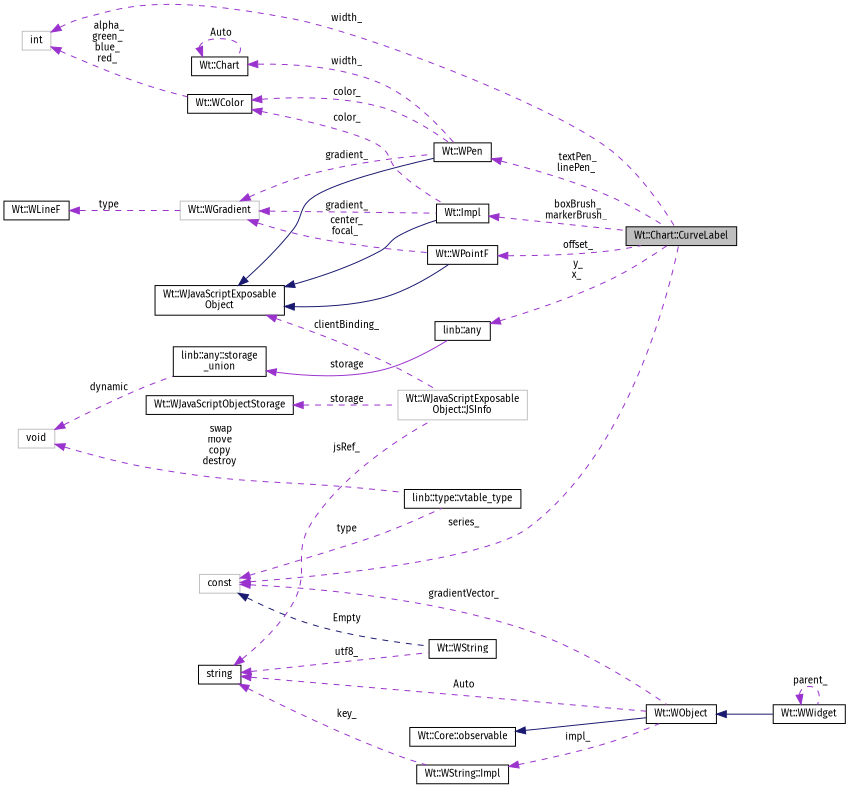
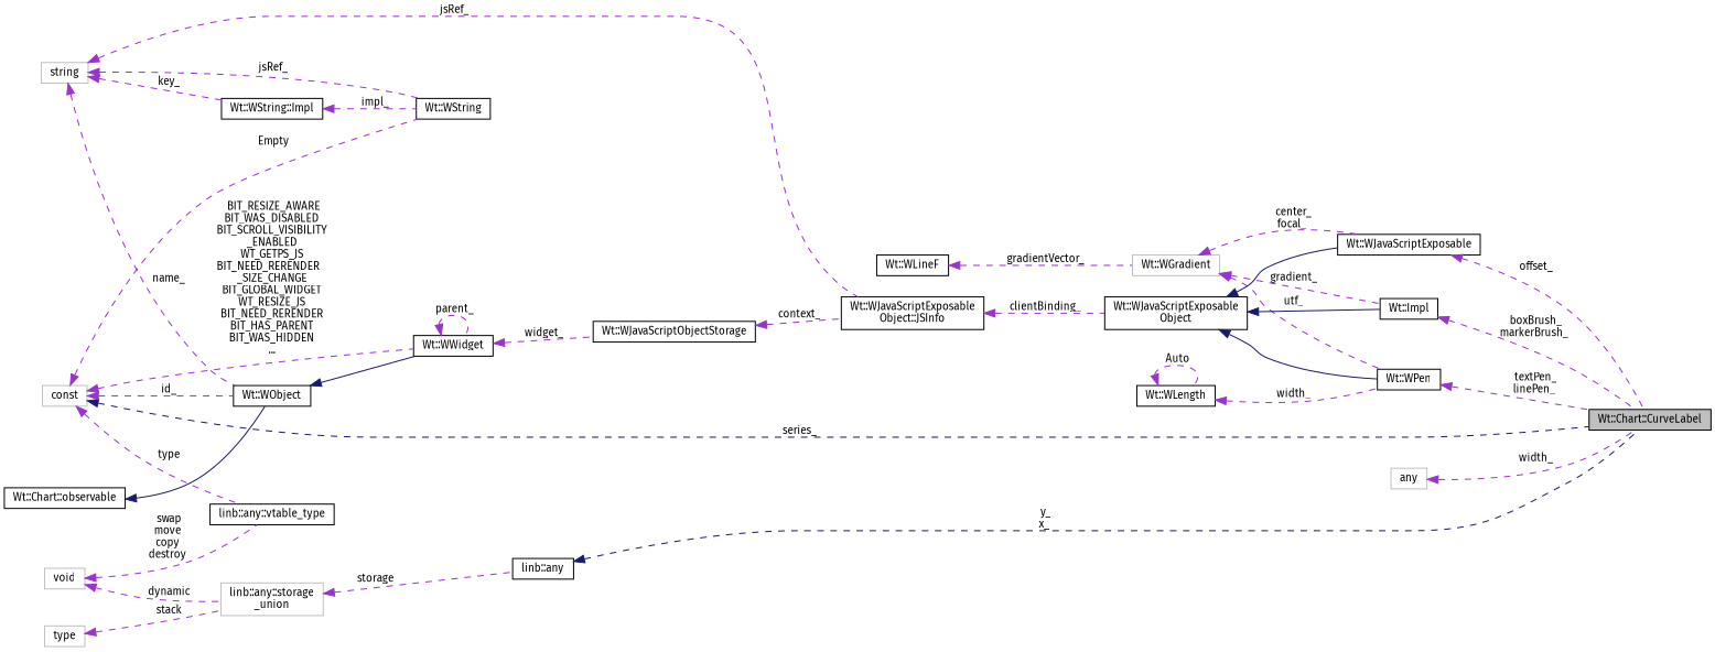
  digraph {
    fontname="Fira Sans"
    rankdir=LR
    node [color=black fillcolor=white fontname="Fira Sans" fontsize=10 shape=record style=filled]
    edge [color=darkorchid3 dir=back fontname="Fira Sans" fontsize=10 labelfontname=Helvetica labelfontsize=10 style=dashed]
    n1 [fillcolor=grey75 fontcolor=black height=0.2 label="Wt::Chart::CurveLabel" width=0.4]
-   n2 [height=0.2 label="Wt::WPointF" width=0.4]
+   n2 [height=0.2 label="Wt::WJavaScriptExposable" width=0.4]
    n3 [color=grey75 height=0.2 label="Wt::WGradient" width=0.4]
    n4 [height=0.2 label="Wt::Impl" width=0.4]
    n5 [height=0.2 label="Wt::WPen" width=0.4]
    n6 [height=0.2 label="Wt::WJavaScriptExposable\lObject" width=0.4]
-   n7 [color=grey75 height=0.2 label="Wt::WJavaScriptExposable\lObject::JSInfo" width=0.4]
-   n8 [height=0.2 label=string width=0.4]
+   n7 [height=0.2 label="Wt::WJavaScriptExposable\lObject::JSInfo" width=0.4]
+   n8 [color=grey75 height=0.2 label=string width=0.4]
    n9 [height=0.2 label="Wt::WObject" width=0.4]
    n10 [height=0.2 label="Wt::WString" width=0.4]
    n11 [height=0.2 label="Wt::WString::Impl" width=0.4]
    n12 [height=0.2 label="Wt::WWidget" width=0.4]
    n13 [height=0.2 label="Wt::WJavaScriptObjectStorage" width=0.4]
-   n14 [height=0.2 label="Wt::Core::observable" width=0.4]
+   n14 [height=0.2 label="Wt::Chart::observable" width=0.4]
    n15 [color=grey75 height=0.2 label=const width=0.4]
-   n16 [height=0.2 label="linb::type::vtable_type" width=0.4]
-   n17 [height=0.2 label="Wt::WColor" width=0.4]
-   n18 [color=grey75 height=0.2 label=int width=0.4]
+   n16 [height=0.2 label="linb::any::vtable_type" width=0.4]
+   n18 [color=grey75 height=0.2 label=any width=0.4]
    n19 [height=0.2 label="Wt::WLineF" width=0.4]
-   n20 [height=0.2 label="Wt::Chart" width=0.4]
+   n20 [height=0.2 label="Wt::WLength" width=0.4]
    n21 [height=0.2 label="linb::any" width=0.4]
    n22 [color=grey75 height=0.2 label=void width=0.4]
-   n23 [height=0.2 label="linb::any::storage\l_union" width=0.4]
+   n23 [color=grey75 height=0.2 label="linb::any::storage\l_union" width=0.4]
+   n24 [color=grey75 height=0.2 label=type width=0.4]
    n2 -> n1 [label=" offset_"]
    n3 -> n2 [label=" center_\nfocal_"]
    n3 -> n4 [label=" gradient_"]
-   n3 -> n5 [label=" gradient_"]
+   n3 -> n5 [label=" utf_"]
    n4 -> n1 [label=" boxBrush_\nmarkerBrush_"]
    n5 -> n1 [label=" textPen_\nlinePen_"]
    n6 -> n2 [color=midnightblue style=solid]
    n6 -> n4 [color=midnightblue style=solid]
    n6 -> n5 [color=midnightblue style=solid]
-   n6 -> n7 [label=" clientBinding_"]
+   n7 -> n6 [label=" clientBinding_"]
    n8 -> n7 [label=" jsRef_"]
-   n8 -> n9 [label=" Auto"]
-   n8 -> n10 [label=" utf8_"]
+   n8 -> n9 [label=" name_"]
+   n8 -> n10 [label=" jsRef_"]
    n8 -> n11 [label=" key_"]
    n9 -> n12 [color=midnightblue style=solid]
-   n11 -> n9 [label=" impl_"]
+   n11 -> n10 [label=" impl_"]
    n12 -> n12 [label=" parent_"]
-   n13 -> n7 [label=" storage"]
+   n12 -> n13 [label=" widget_"]
+   n13 -> n7 [label=" context_"]
    n14 -> n9 [color=midnightblue style=solid]
-   n15 -> n1 [label=" series_"]
-   n15 -> n9 [label=" gradientVector_"]
-   n15 -> n10 [color=midnightblue label=" Empty"]
+   n15 -> n1 [color=midnightblue label=" series_"]
+   n15 -> n9 [label=" id_"]
+   n15 -> n10 [label=" Empty"]
+   n15 -> n12 [label=" BIT_RESIZE_AWARE\nBIT_WAS_DISABLED\nBIT_SCROLL_VISIBILITY\l_ENABLED\nWT_GETPS_JS\nBIT_NEED_RERENDER\l_SIZE_CHANGE\nBIT_GLOBAL_WIDGET\nWT_RESIZE_JS\nBIT_NEED_RERENDER\nBIT_HAS_PARENT\nBIT_WAS_HIDDEN\n..."]
    n15 -> n16 [label=" type"]
-   n17 -> n4 [label=" color_"]
-   n17 -> n5 [label=" color_"]
    n18 -> n1 [label=" width_"]
-   n18 -> n17 [label=" alpha_\ngreen_\nblue_\nred_"]
-   n19 -> n3 [label=" type"]
+   n19 -> n3 [label=" gradientVector_"]
    n20 -> n5 [label=" width_"]
    n20 -> n20 [label=" Auto"]
-   n21 -> n1 [label=" y_\nx_"]
+   n21 -> n1 [color=midnightblue label=" y_\nx_"]
    n22 -> n16 [label=" swap\nmove\ncopy\ndestroy"]
    n22 -> n23 [label=" dynamic"]
-   n23 -> n21 [label=" storage" style=solid]
+   n23 -> n21 [label=" storage"]
+   n24 -> n23 [label=" stack"]
  }
